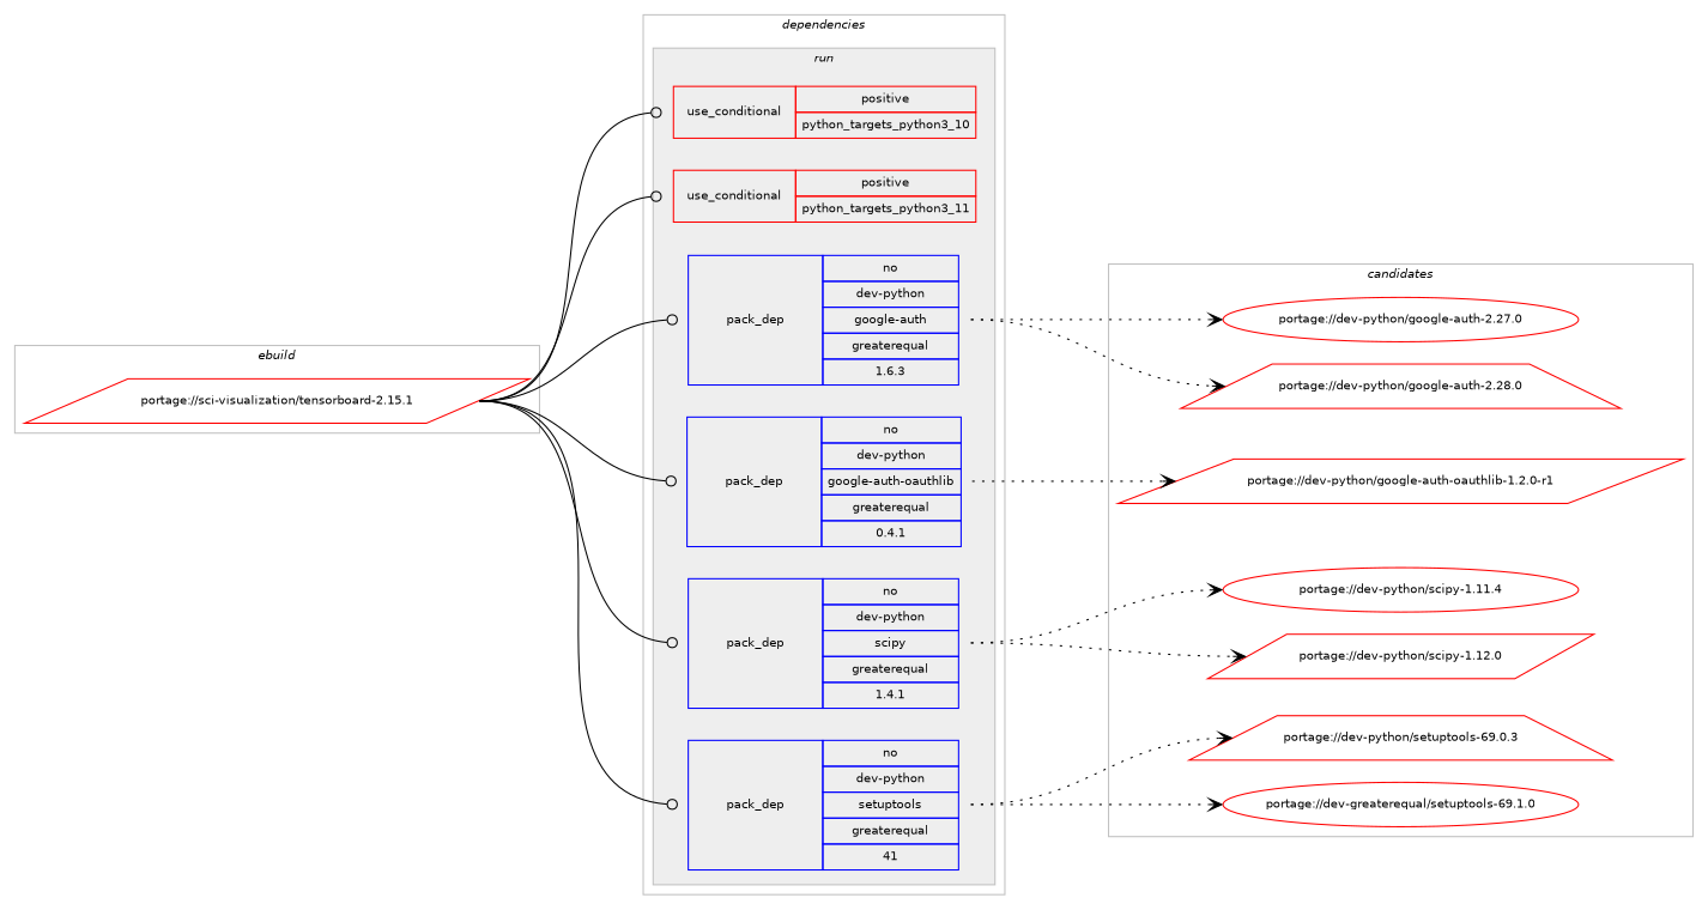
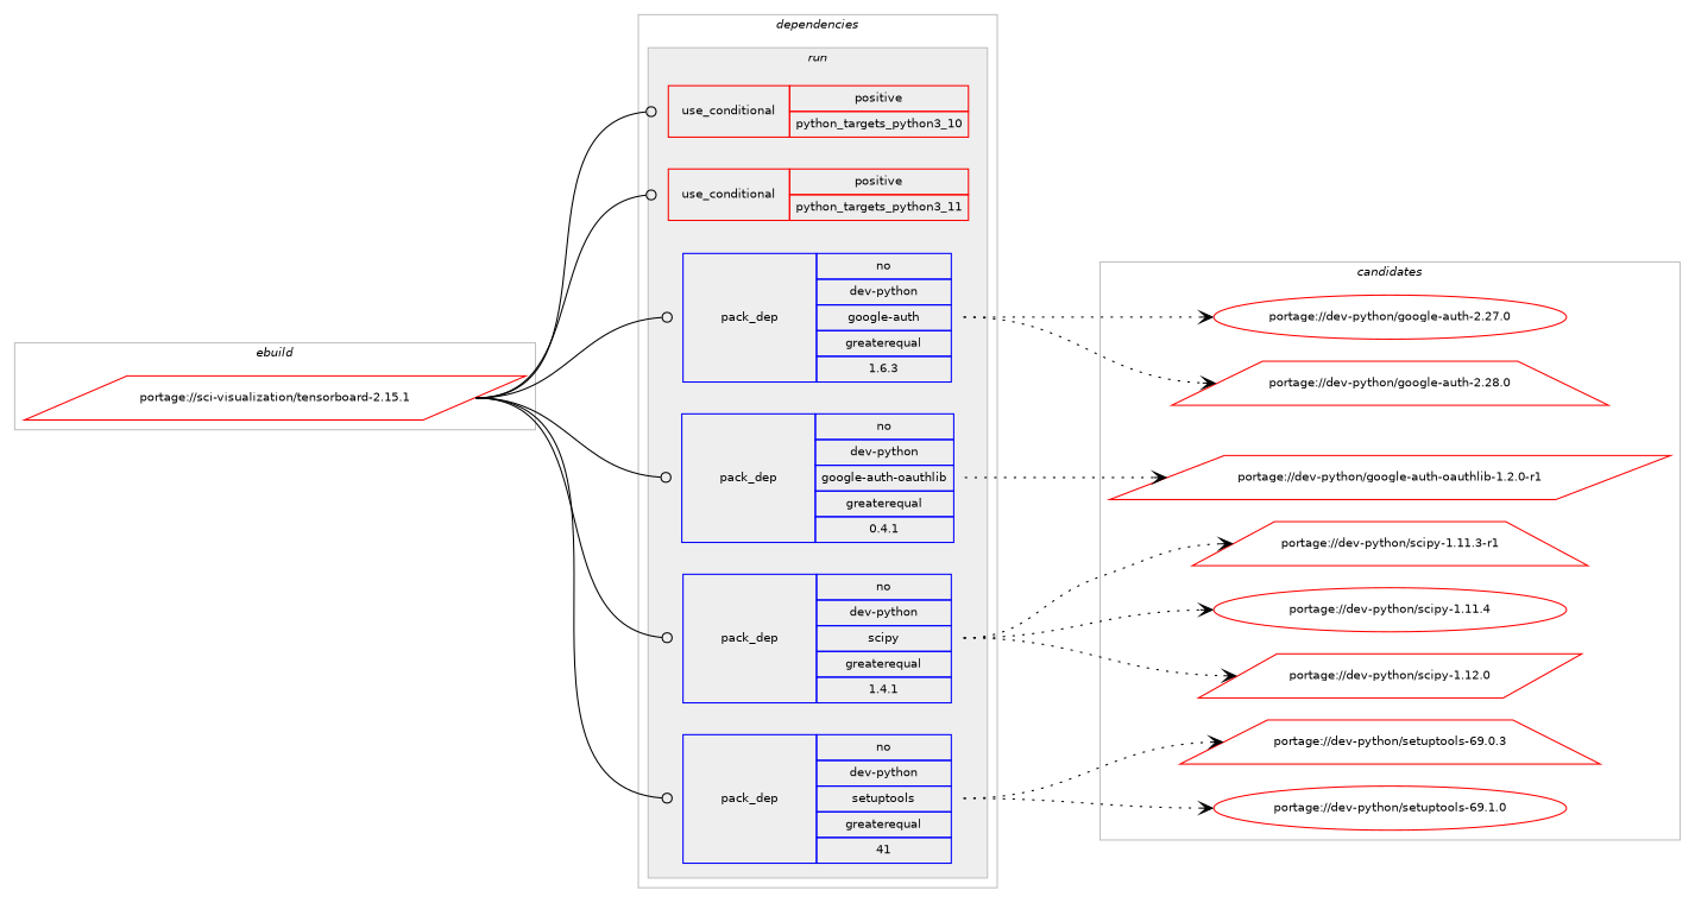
  digraph {
    compound=true
    concentrate=true
    fontname=Helvetica
    fontsize=10
    newrank=true
    rankdir=LR
    ranksep=1.5
    node [color=red fontname=Helvetica fontsize=10 shape=none]
    edge [arrowhead=vee headport=w style=dotted tailport=e weight=100]
    n1 [label="portage://sci-visualization/tensorboard-2.15.1" shape=parallelogram width=4]
    n2 [label=<<TABLE BORDER="0" CELLBORDER="1" CELLSPACING="0" CELLPADDING="4"><TR><TD ROWSPAN="3" CELLPADDING="10">use_conditional</TD></TR><TR><TD>positive</TD></TR><TR><TD>python_targets_python3_10</TD></TR></TABLE>>]
    n3 [label=<<TABLE BORDER="0" CELLBORDER="1" CELLSPACING="0" CELLPADDING="4"><TR><TD ROWSPAN="3" CELLPADDING="10">use_conditional</TD></TR><TR><TD>positive</TD></TR><TR><TD>python_targets_python3_11</TD></TR></TABLE>>]
    n4 [color=blue label=<<TABLE BORDER="0" CELLBORDER="1" CELLSPACING="0" CELLPADDING="4" WIDTH="220"><TR><TD ROWSPAN="6" CELLPADDING="30">pack_dep</TD></TR><TR><TD WIDTH="110">no</TD></TR><TR><TD>dev-python</TD></TR><TR><TD>google-auth</TD></TR><TR><TD>greaterequal</TD></TR><TR><TD>1.6.3</TD></TR></TABLE>>]
    n5 [color=blue label=<<TABLE BORDER="0" CELLBORDER="1" CELLSPACING="0" CELLPADDING="4" WIDTH="220"><TR><TD ROWSPAN="6" CELLPADDING="30">pack_dep</TD></TR><TR><TD WIDTH="110">no</TD></TR><TR><TD>dev-python</TD></TR><TR><TD>google-auth-oauthlib</TD></TR><TR><TD>greaterequal</TD></TR><TR><TD>0.4.1</TD></TR></TABLE>>]
    n6 [color=blue label=<<TABLE BORDER="0" CELLBORDER="1" CELLSPACING="0" CELLPADDING="4" WIDTH="220"><TR><TD ROWSPAN="6" CELLPADDING="30">pack_dep</TD></TR><TR><TD WIDTH="110">no</TD></TR><TR><TD>dev-python</TD></TR><TR><TD>scipy</TD></TR><TR><TD>greaterequal</TD></TR><TR><TD>1.4.1</TD></TR></TABLE>>]
    n7 [color=blue label=<<TABLE BORDER="0" CELLBORDER="1" CELLSPACING="0" CELLPADDING="4" WIDTH="220"><TR><TD ROWSPAN="6" CELLPADDING="30">pack_dep</TD></TR><TR><TD WIDTH="110">no</TD></TR><TR><TD>dev-python</TD></TR><TR><TD>setuptools</TD></TR><TR><TD>greaterequal</TD></TR><TR><TD>41</TD></TR></TABLE>>]
    n8 [label="portage://dev-python/google-auth-2.27.0" shape=ellipse width=4]
    n9 [label="portage://dev-python/google-auth-2.28.0" shape=trapezium width=4]
    n10 [label="portage://dev-python/google-auth-oauthlib-1.2.0-r1" shape=parallelogram width=4]
+   n11 [label="portage://dev-python/scipy-1.11.3-r1" shape=trapezium width=4]
    n12 [label="portage://dev-python/scipy-1.11.4" shape=ellipse width=4]
    n13 [label="portage://dev-python/scipy-1.12.0" shape=parallelogram width=4]
    n14 [label="portage://dev-python/setuptools-69.0.3" shape=trapezium width=4]
-   n15 [label="portage://dev-greaterequal/setuptools-69.1.0" shape=ellipse width=4]
+   n15 [label="portage://dev-python/setuptools-69.1.0" shape=ellipse width=4]
    subgraph cluster_1 {
      color=gray
      label=<<i>ebuild</i>>
      rank=same
      n1
    }
    subgraph cluster_2 {
      color=gray
      label=<<i>dependencies</i>>
      subgraph cluster_3 {
        color=gray
        fillcolor="#eeeeee"
        label=<<i>compile</i>>
        style=filled
      }
      subgraph cluster_4 {
        color=gray
        fillcolor="#eeeeee"
        label=<<i>compile and run</i>>
        style=filled
      }
      subgraph cluster_5 {
        color=gray
        fillcolor="#eeeeee"
        label=<<i>run</i>>
        style=filled
        subgraph sub_6 {
          color=gray
          fillcolor="#eeeeee"
          label=<<i>run</i>>
          style=filled
          n2
        }
        subgraph sub_7 {
          color=gray
          fillcolor="#eeeeee"
          label=<<i>run</i>>
          style=filled
          n3
        }
        subgraph sub_8 {
          color=gray
          fillcolor="#eeeeee"
          label=<<i>run</i>>
          style=filled
          n4
        }
        subgraph sub_9 {
          color=gray
          fillcolor="#eeeeee"
          label=<<i>run</i>>
          style=filled
          n5
        }
        subgraph sub_10 {
          color=gray
          fillcolor="#eeeeee"
          label=<<i>run</i>>
          style=filled
          n6
        }
        subgraph sub_11 {
          color=gray
          fillcolor="#eeeeee"
          label=<<i>run</i>>
          style=filled
          n7
        }
      }
    }
    subgraph cluster_12 {
      color=gray
      label=<<i>candidates</i>>
      rank=same
      subgraph sub_13 {
        color=black
        label=<<i>candidates</i>>
        nodesep=1
        rank=same
        n8
        n9
      }
      subgraph sub_14 {
        color=black
        label=<<i>candidates</i>>
        nodesep=1
        rank=same
        n10
      }
      subgraph sub_15 {
        color=black
        label=<<i>candidates</i>>
        nodesep=1
        rank=same
+       n11
        n12
        n13
      }
      subgraph sub_16 {
        color=black
        label=<<i>candidates</i>>
        nodesep=1
        rank=same
        n14
        n15
      }
    }
    n1 -> n2 [arrowhead=odot style=solid weight=20]
    n1 -> n3 [arrowhead=odot style=solid weight=20]
    n1 -> n4 [arrowhead=odot style=solid weight=20]
    n1 -> n5 [arrowhead=odot style=solid weight=20]
    n1 -> n6 [arrowhead=odot style=solid weight=20]
    n1 -> n7 [arrowhead=odot style=solid weight=20]
    n4 -> n8
    n4 -> n9
    n5 -> n10
+   n6 -> n11
    n6 -> n12
    n6 -> n13
    n7 -> n14
    n7 -> n15
  }
